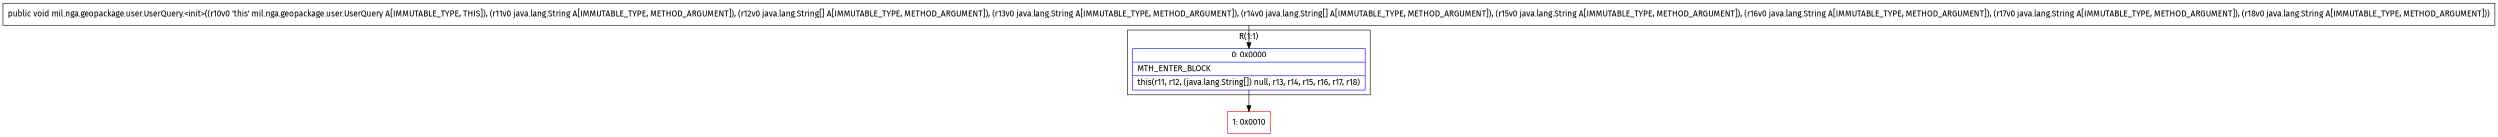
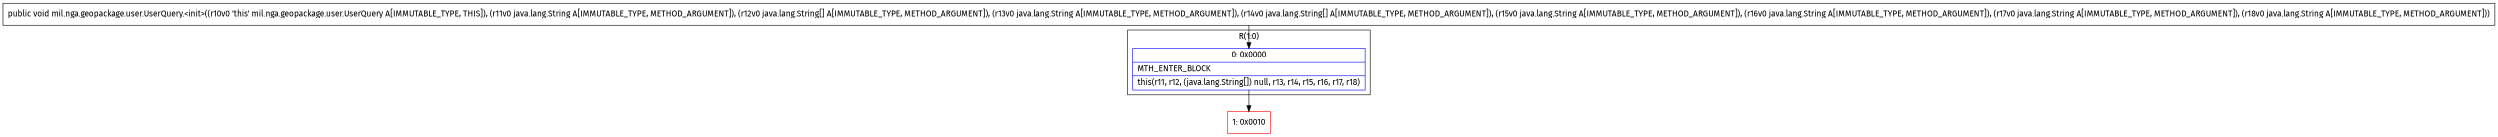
  digraph {
    fontname="Fira Sans"
    node [shape=record fontname="Fira Sans"]
    edge [fontname="Fira Sans"]
    n1 [color=blue label="{0\:\ 0x0000|MTH_ENTER_BLOCK\l|this(r11, r12, (java.lang.String[]) null, r13, r14, r15, r16, r17, r18)\l}"]
    n2 [color=red label="{1\:\ 0x0010}"]
    n3 [label="{public void mil.nga.geopackage.user.UserQuery.\<init\>((r10v0 'this' mil.nga.geopackage.user.UserQuery A[IMMUTABLE_TYPE, THIS]), (r11v0 java.lang.String A[IMMUTABLE_TYPE, METHOD_ARGUMENT]), (r12v0 java.lang.String[] A[IMMUTABLE_TYPE, METHOD_ARGUMENT]), (r13v0 java.lang.String A[IMMUTABLE_TYPE, METHOD_ARGUMENT]), (r14v0 java.lang.String[] A[IMMUTABLE_TYPE, METHOD_ARGUMENT]), (r15v0 java.lang.String A[IMMUTABLE_TYPE, METHOD_ARGUMENT]), (r16v0 java.lang.String A[IMMUTABLE_TYPE, METHOD_ARGUMENT]), (r17v0 java.lang.String A[IMMUTABLE_TYPE, METHOD_ARGUMENT]), (r18v0 java.lang.String A[IMMUTABLE_TYPE, METHOD_ARGUMENT])) }"]
    subgraph cluster_1 {
-     label="R(1:1)"
+     label="R(1:0)"
      n1
    }
    n1 -> n2
    n3 -> n1
  }
